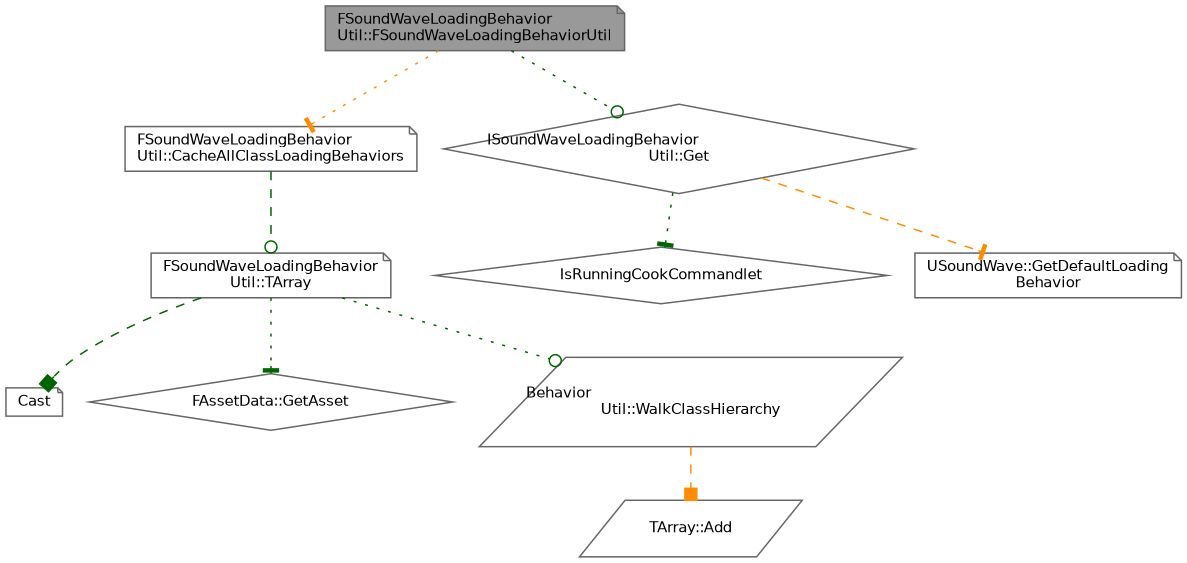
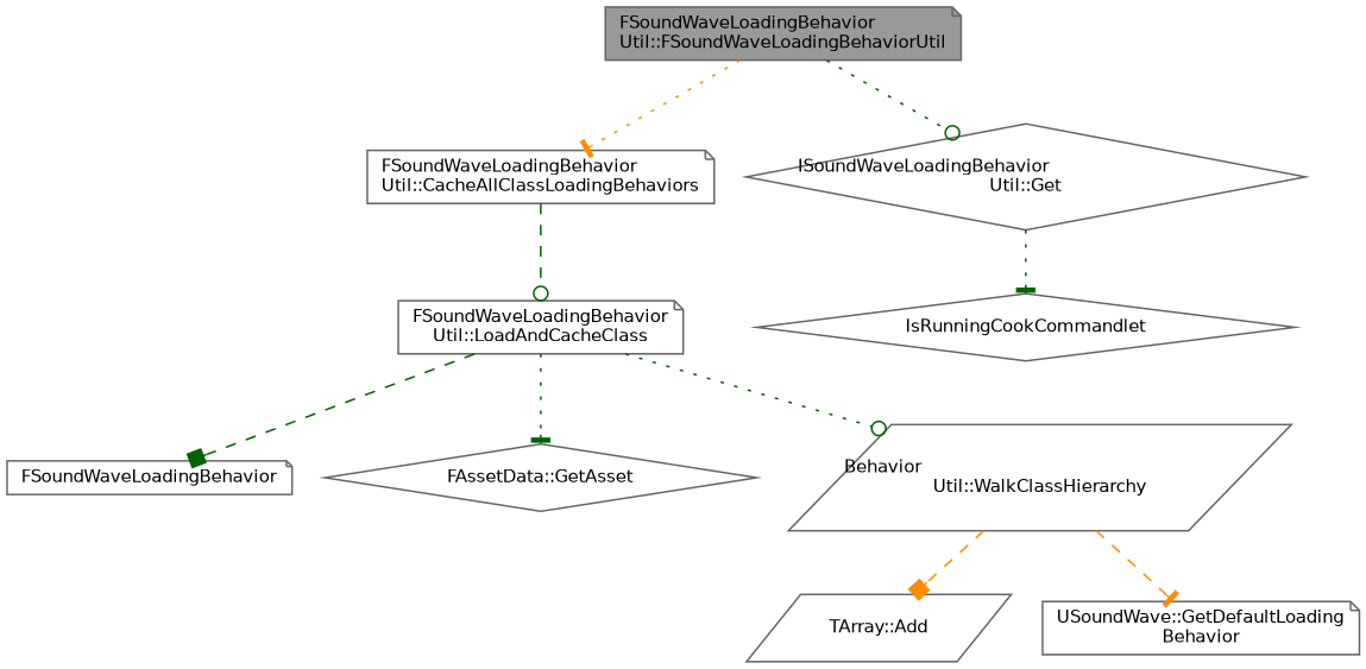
  digraph {
    rankdir=TB
    node [color=grey40 fillcolor=white fontname=Helvetica fontsize=10 shape=note style=filled]
    edge [arrowhead=tee color=darkgreen fontname=Helvetica fontsize=10 labelfontname=Helvetica labelfontsize=10 style=dotted]
    n1 [color=gray40 fillcolor=grey60 fontcolor=black height=0.2 label="FSoundWaveLoadingBehavior\lUtil::FSoundWaveLoadingBehaviorUtil" width=0.4]
    n2 [height=0.2 label="FSoundWaveLoadingBehavior\lUtil::CacheAllClassLoadingBehaviors" width=0.4]
    n3 [height=0.2 label="ISoundWaveLoadingBehavior\lUtil::Get" shape=diamond width=0.4]
-   n4 [height=0.2 label="FSoundWaveLoadingBehavior\lUtil::TArray" width=0.4]
+   n4 [height=0.2 label="FSoundWaveLoadingBehavior\lUtil::LoadAndCacheClass" width=0.4]
    n5 [height=0.2 label=IsRunningCookCommandlet shape=diamond width=0.4]
-   n6 [height=0.2 label=Cast width=0.4]
+   n6 [height=0.2 label=FSoundWaveLoadingBehavior width=0.4]
    n7 [height=0.2 label="FAssetData::GetAsset" shape=diamond width=0.4]
    n8 [height=0.2 label="Behavior\lUtil::WalkClassHierarchy" shape=parallelogram width=0.4]
    n9 [height=0.2 label="TArray::Add" shape=parallelogram width=0.4]
    n10 [height=0.2 label="USoundWave::GetDefaultLoading\lBehavior" width=0.4]
    n1 -> n2 [color=darkorange]
    n1 -> n3 [arrowhead=odot]
    n2 -> n4 [arrowhead=odot style=dashed]
    n3 -> n5
    n4 -> n6 [arrowhead=box style=dashed]
    n4 -> n7
    n4 -> n8 [arrowhead=odot]
    n8 -> n9 [arrowhead=box color=darkorange style=dashed]
-   n3 -> n10 [color=darkorange style=dashed]
+   n8 -> n10 [color=darkorange style=dashed]
  }
